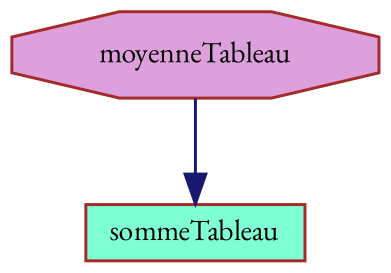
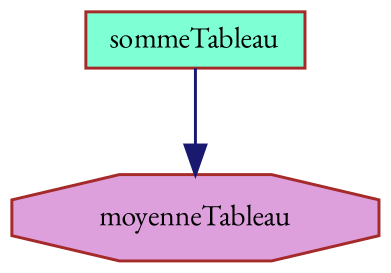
  digraph {
    rankdir=TB
    fontname="EB Garamond"
    node [color=brown fontname="EB Garamond" fontsize=10 style=filled]
    n1 [fillcolor=plum fontcolor=black height=0.2 label=moyenneTableau shape=octagon width=0.4]
    n2 [fillcolor=aquamarine height=0.2 label=sommeTableau shape=box width=0.4]
-   n1 -> n2 [color=midnightblue fontname="EB Garamond" fontsize=10 labelfontname=Helvetica labelfontsize=10 style=solid]
+   n2 -> n1 [color=midnightblue fontname="EB Garamond" fontsize=10 labelfontname=Helvetica labelfontsize=10 style=solid]
  }
